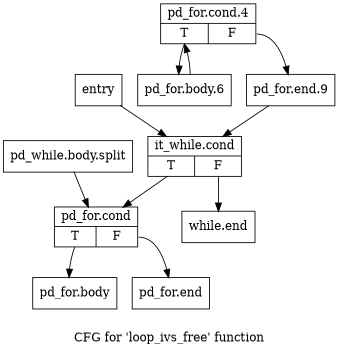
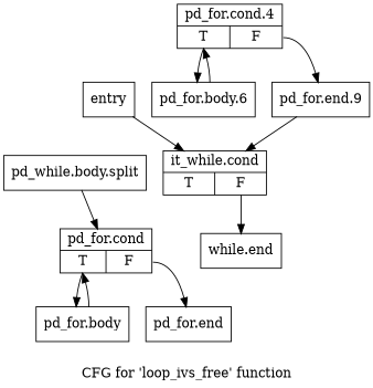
  digraph {
    label="CFG for 'loop_ivs_free' function"
    node [shape=record]
    n1 [label="{entry}"]
    n2 [label="{it_while.cond|{<s0>T|<s1>F}}"]
    n3 [label="{while.end}"]
    n4 [label="{pd_while.body.split}"]
    n5 [label="{pd_for.cond|{<s0>T|<s1>F}}"]
    n6 [label="{pd_for.body}"]
    n7 [label="{pd_for.end}"]
    n8 [label="{pd_for.cond.4|{<s0>T|<s1>F}}"]
    n9 [label="{pd_for.body.6}"]
    n10 [label="{pd_for.end.9}"]
    n1 -> n2
    n2 -> n3 [tailport=s1]
    n4 -> n5
    n5 -> n6 [tailport=s0]
    n5 -> n7 [tailport=s1]
-   n2 -> n5
+   n6 -> n5
    n8 -> n9 [tailport=s0]
    n8 -> n10 [tailport=s1]
    n9 -> n8
    n10 -> n2
  }
